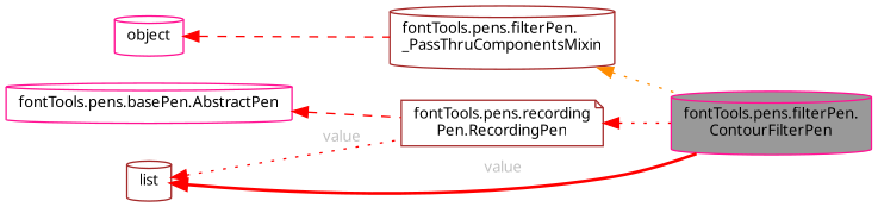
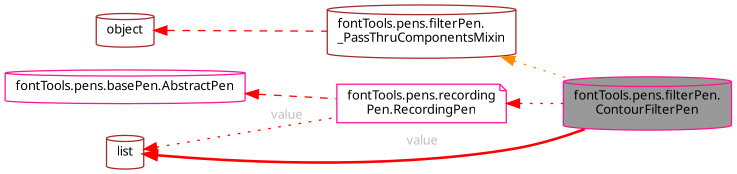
  digraph {
    fontname="Noto Sans"
    rankdir=LR
    node [color=deeppink fillcolor=white fontname="Noto Sans" fontsize=10 shape=cylinder style=filled]
    edge [color=red dir=back fontname="Noto Sans" fontsize=10 labelfontname=Helvetica labelfontsize=10 style=dotted]
    n1 [fillcolor=grey60 fontcolor=black height=0.2 label="fontTools.pens.filterPen.\lContourFilterPen" width=0.4]
    n2 [color=brown height=0.2 label="fontTools.pens.filterPen.\l_PassThruComponentsMixin" width=0.4]
-   n3 [height=0.2 label=object width=0.4]
-   n4 [color=brown height=0.2 label="fontTools.pens.recording\lPen.RecordingPen" shape=note width=0.4]
+   n3 [color=brown height=0.2 label=object width=0.4]
+   n4 [height=0.2 label="fontTools.pens.recording\lPen.RecordingPen" shape=note width=0.4]
    n5 [height=0.2 label="fontTools.pens.basePen.AbstractPen" width=0.4]
    n6 [color=brown height=0.2 label=list width=0.4]
    n2 -> n1 [color=darkorange]
    n3 -> n2 [style=dashed]
    n4 -> n1
    n5 -> n4 [style=dashed]
    n6 -> n1 [fontcolor=grey label=" value" style=bold]
    n6 -> n4 [fontcolor=grey label=" value"]
  }
